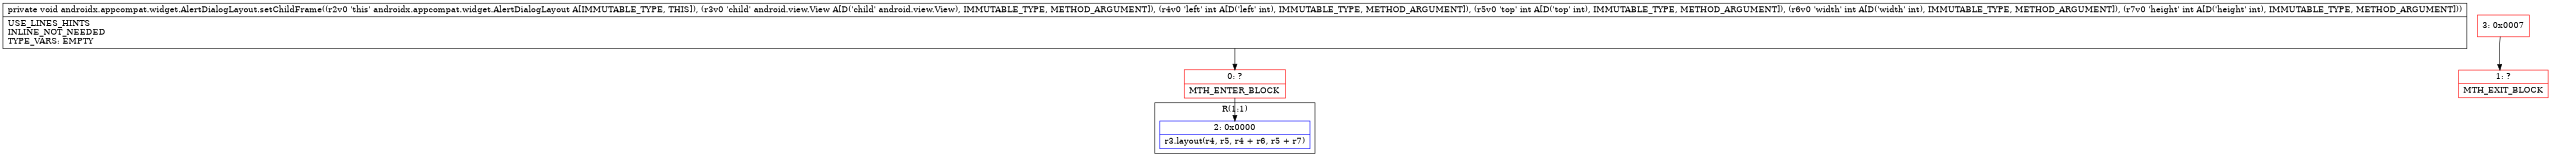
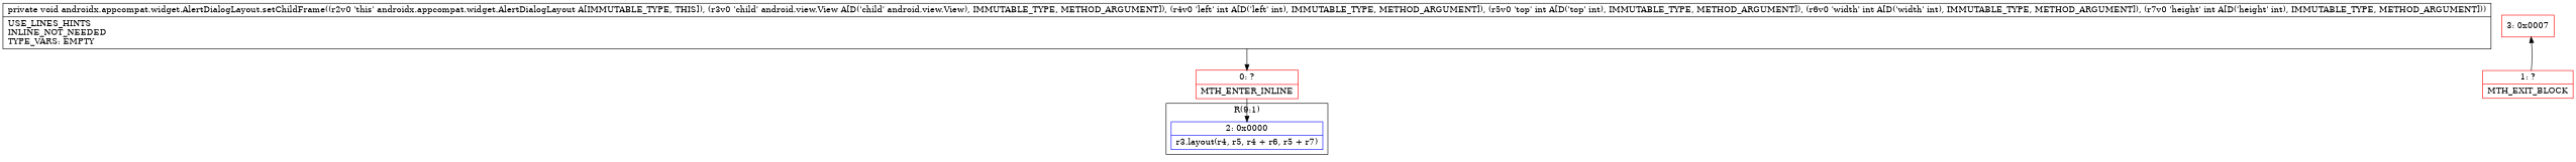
  digraph {
    node [color=red shape=record]
    n1 [color=blue label="{2\:\ 0x0000|r3.layout(r4, r5, r4 + r6, r5 + r7)\l}"]
    n2 [label="{3\:\ 0x0007}"]
    n3 [label="{1\:\ ?|MTH_EXIT_BLOCK\l}"]
-   n4 [label="{0\:\ ?|MTH_ENTER_BLOCK\l}"]
+   n4 [label="{0\:\ ?|MTH_ENTER_INLINE\l}"]
    n5 [label="{private void androidx.appcompat.widget.AlertDialogLayout.setChildFrame((r2v0 'this' androidx.appcompat.widget.AlertDialogLayout A[IMMUTABLE_TYPE, THIS]), (r3v0 'child' android.view.View A[D('child' android.view.View), IMMUTABLE_TYPE, METHOD_ARGUMENT]), (r4v0 'left' int A[D('left' int), IMMUTABLE_TYPE, METHOD_ARGUMENT]), (r5v0 'top' int A[D('top' int), IMMUTABLE_TYPE, METHOD_ARGUMENT]), (r6v0 'width' int A[D('width' int), IMMUTABLE_TYPE, METHOD_ARGUMENT]), (r7v0 'height' int A[D('height' int), IMMUTABLE_TYPE, METHOD_ARGUMENT]))  | USE_LINES_HINTS\lINLINE_NOT_NEEDED\lTYPE_VARS: EMPTY\l}" color=""]
    subgraph cluster_1 {
-     label="R(1:1)"
+     label="R(9:1)"
      n1
    }
-   n2 -> n3
+   n3 -> n2
    n4 -> n1
    n5 -> n4
  }
